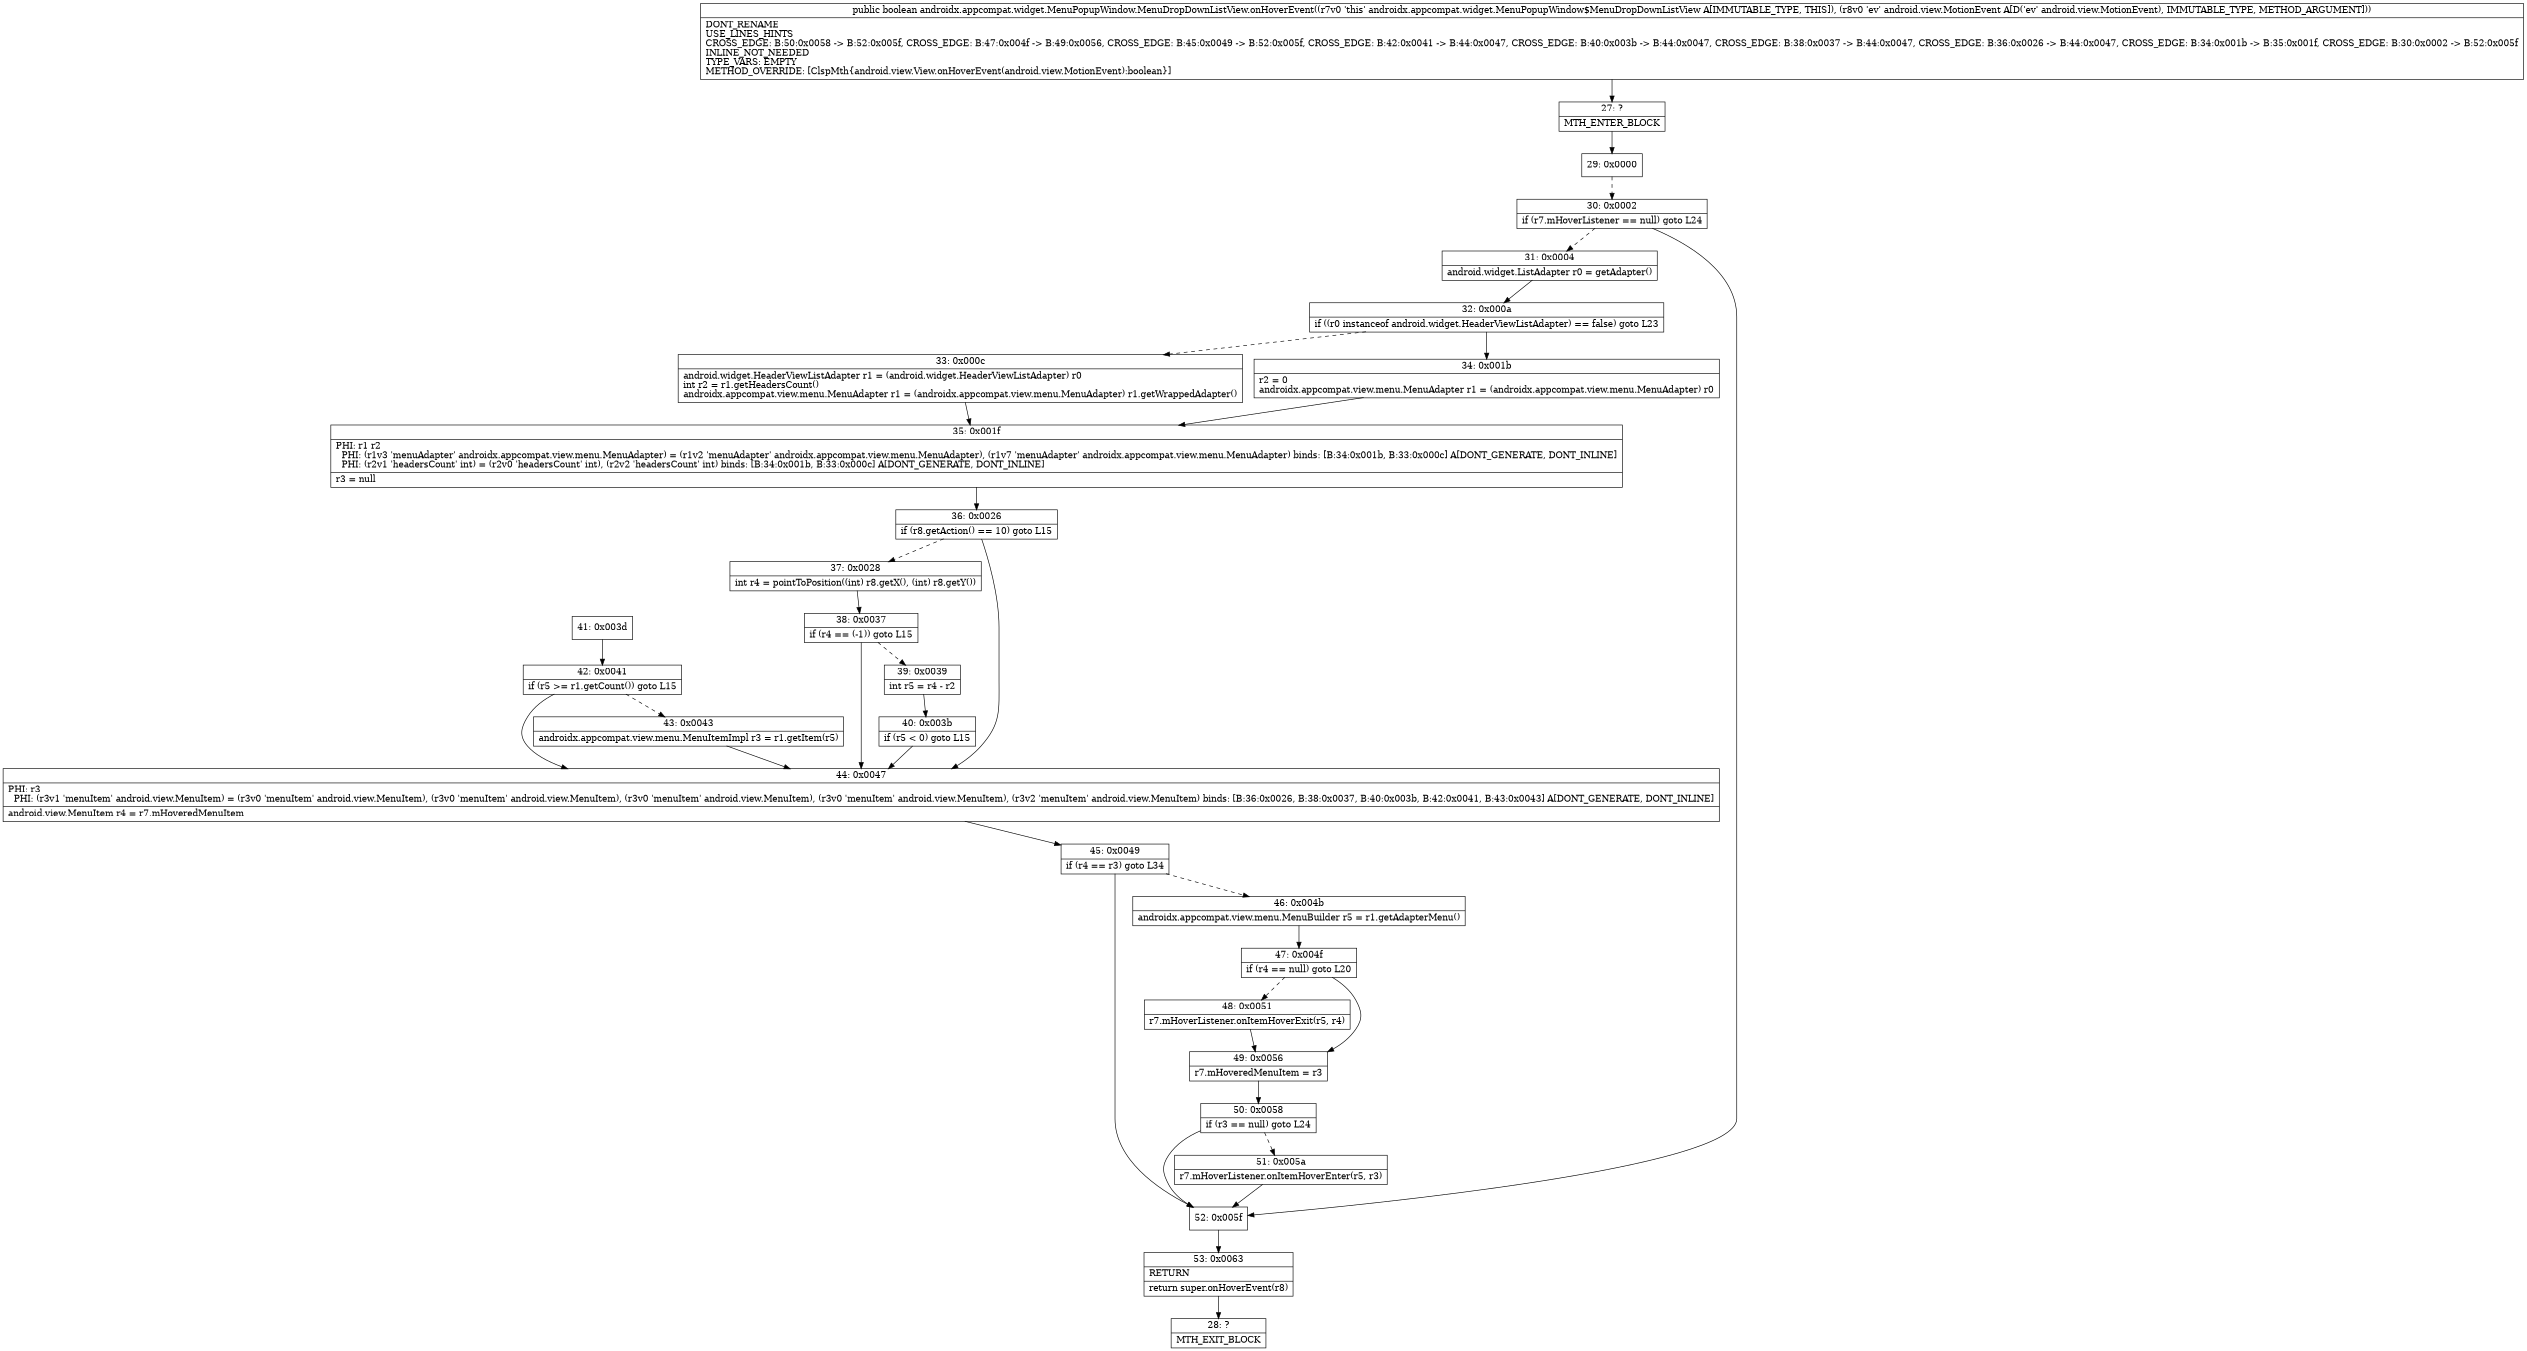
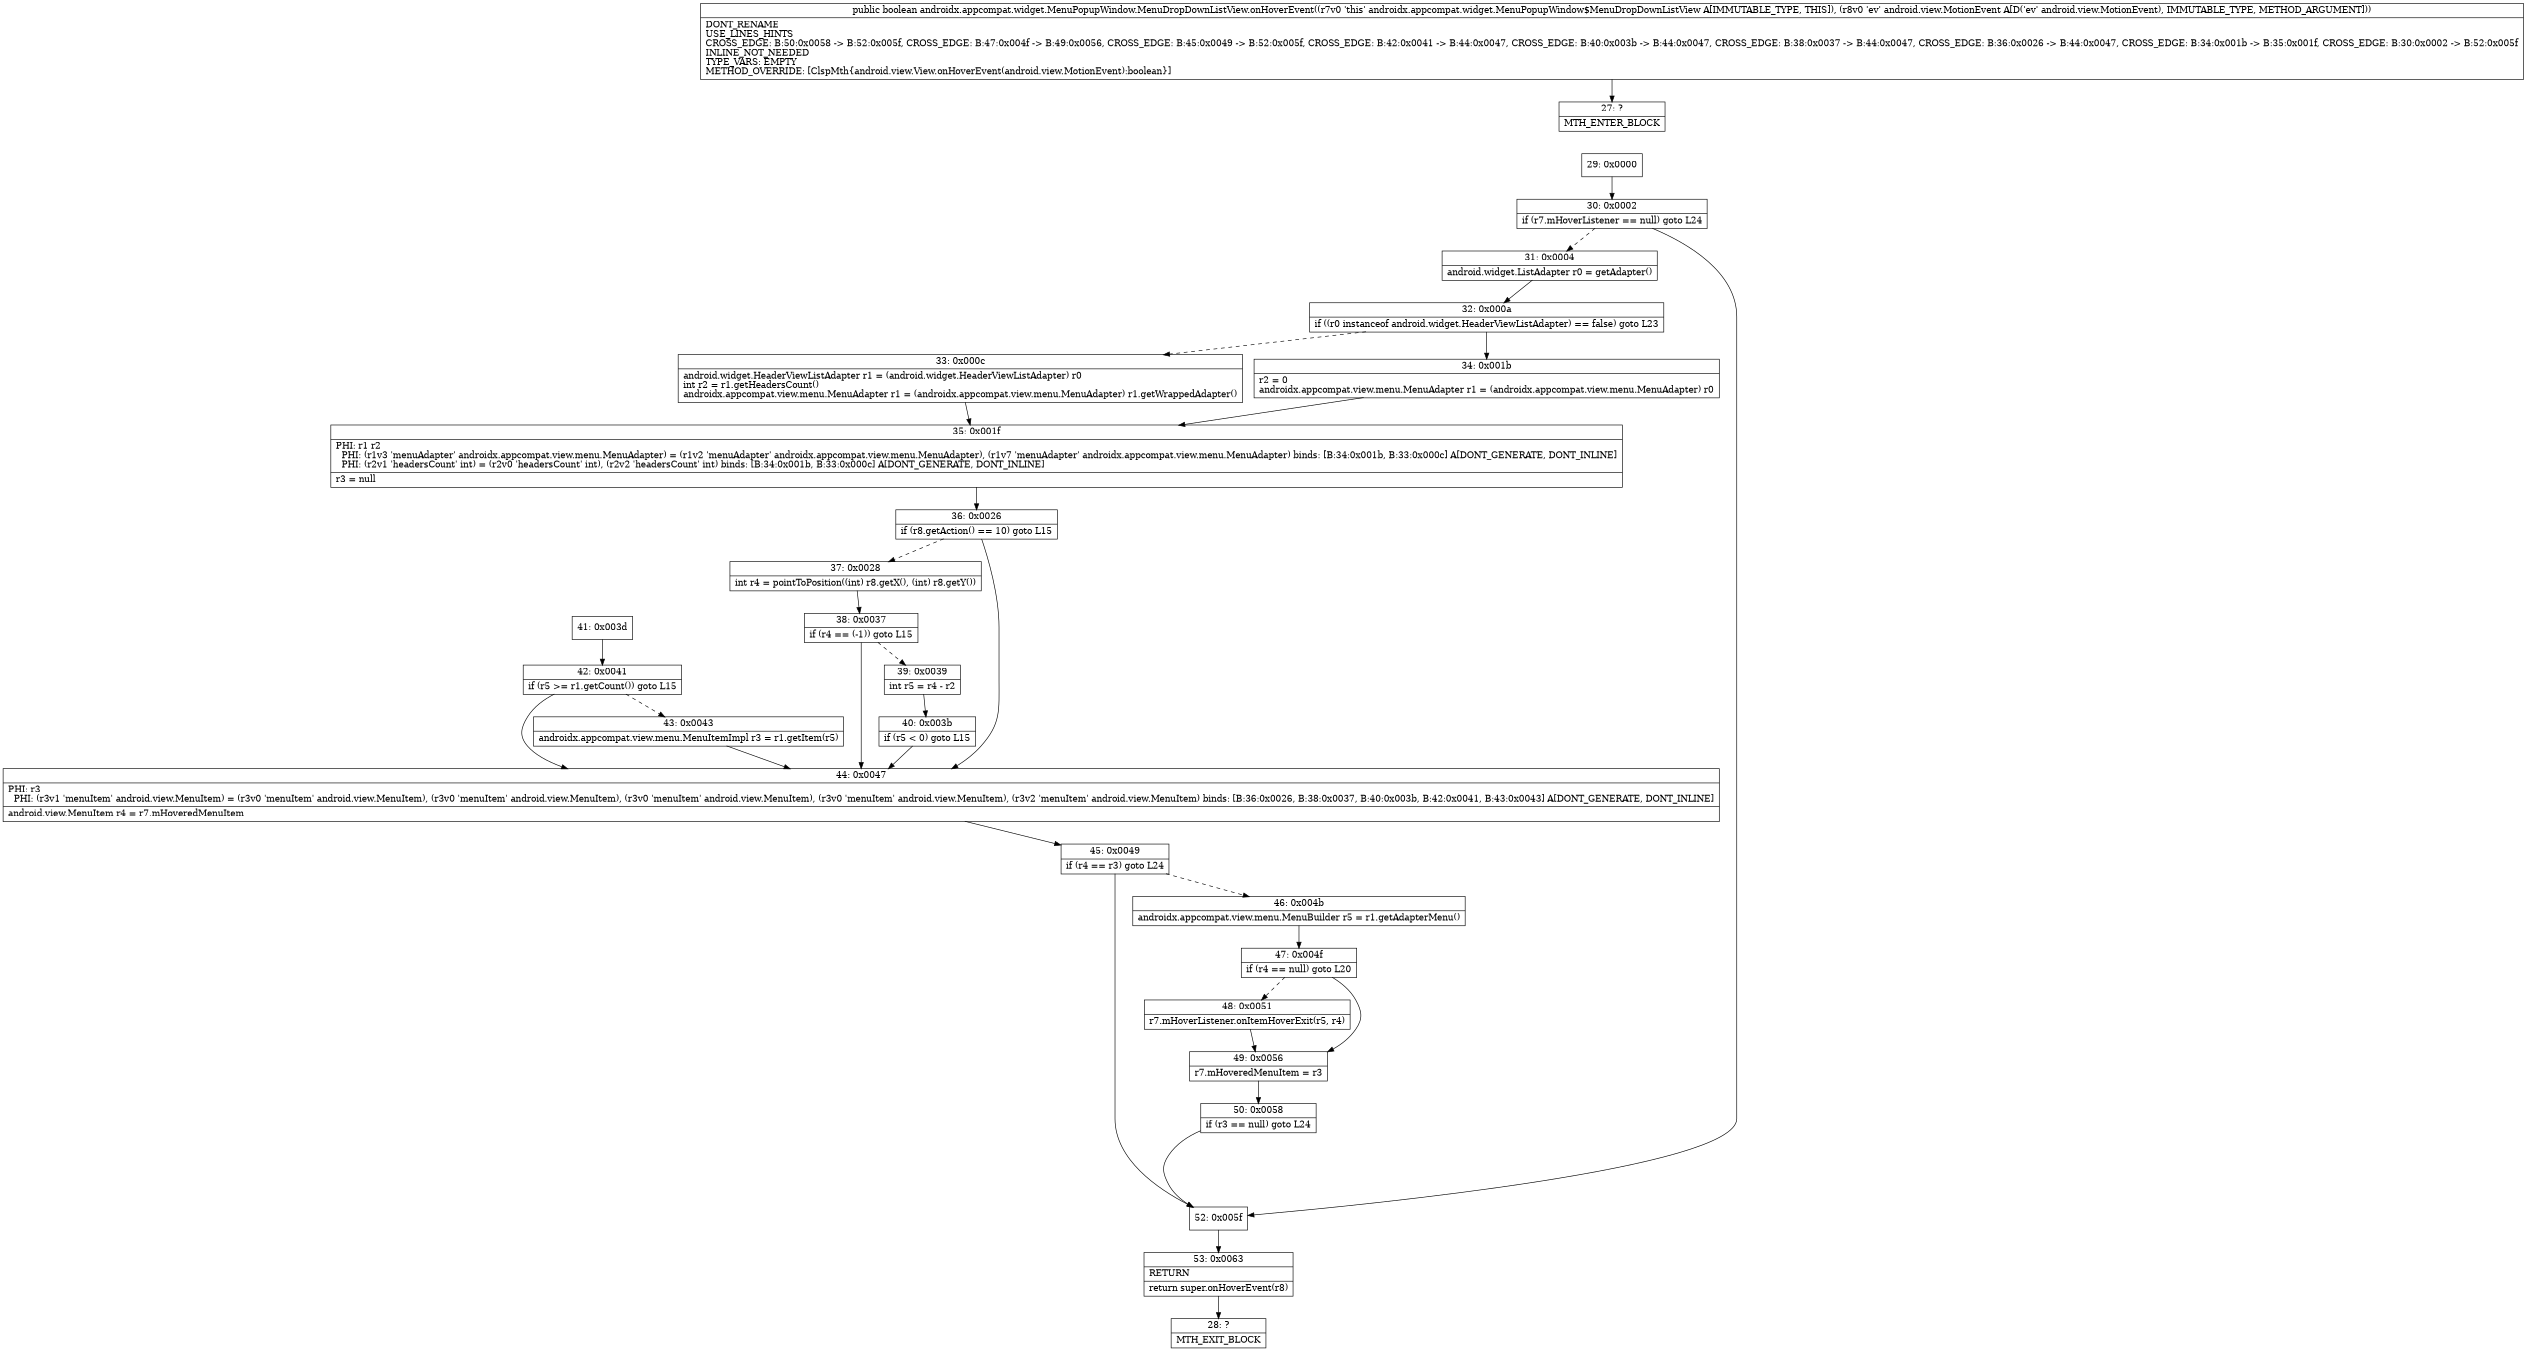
  digraph {
    node [shape=record]
    n1 [label="{27\:\ ?|MTH_ENTER_BLOCK\l}"]
    n2 [label="{29\:\ 0x0000}"]
    n3 [label="{30\:\ 0x0002|if (r7.mHoverListener == null) goto L24\l}"]
    n4 [label="{31\:\ 0x0004|android.widget.ListAdapter r0 = getAdapter()\l}"]
    n5 [label="{52\:\ 0x005f}"]
    n6 [label="{32\:\ 0x000a|if ((r0 instanceof android.widget.HeaderViewListAdapter) == false) goto L23\l}"]
    n7 [label="{53\:\ 0x0063|RETURN\l|return super.onHoverEvent(r8)\l}"]
    n8 [label="{33\:\ 0x000c|android.widget.HeaderViewListAdapter r1 = (android.widget.HeaderViewListAdapter) r0\lint r2 = r1.getHeadersCount()\landroidx.appcompat.view.menu.MenuAdapter r1 = (androidx.appcompat.view.menu.MenuAdapter) r1.getWrappedAdapter()\l}"]
    n9 [label="{34\:\ 0x001b|r2 = 0\landroidx.appcompat.view.menu.MenuAdapter r1 = (androidx.appcompat.view.menu.MenuAdapter) r0\l}"]
    n10 [label="{35\:\ 0x001f|PHI: r1 r2 \l  PHI: (r1v3 'menuAdapter' androidx.appcompat.view.menu.MenuAdapter) = (r1v2 'menuAdapter' androidx.appcompat.view.menu.MenuAdapter), (r1v7 'menuAdapter' androidx.appcompat.view.menu.MenuAdapter) binds: [B:34:0x001b, B:33:0x000c] A[DONT_GENERATE, DONT_INLINE]\l  PHI: (r2v1 'headersCount' int) = (r2v0 'headersCount' int), (r2v2 'headersCount' int) binds: [B:34:0x001b, B:33:0x000c] A[DONT_GENERATE, DONT_INLINE]\l|r3 = null\l}"]
    n11 [label="{36\:\ 0x0026|if (r8.getAction() == 10) goto L15\l}"]
    n12 [label="{37\:\ 0x0028|int r4 = pointToPosition((int) r8.getX(), (int) r8.getY())\l}"]
    n13 [label="{44\:\ 0x0047|PHI: r3 \l  PHI: (r3v1 'menuItem' android.view.MenuItem) = (r3v0 'menuItem' android.view.MenuItem), (r3v0 'menuItem' android.view.MenuItem), (r3v0 'menuItem' android.view.MenuItem), (r3v0 'menuItem' android.view.MenuItem), (r3v2 'menuItem' android.view.MenuItem) binds: [B:36:0x0026, B:38:0x0037, B:40:0x003b, B:42:0x0041, B:43:0x0043] A[DONT_GENERATE, DONT_INLINE]\l|android.view.MenuItem r4 = r7.mHoveredMenuItem\l}"]
    n14 [label="{38\:\ 0x0037|if (r4 == (\-1)) goto L15\l}"]
-   n15 [label="{45\:\ 0x0049|if (r4 == r3) goto L34\l}"]
+   n15 [label="{45\:\ 0x0049|if (r4 == r3) goto L24\l}"]
    n16 [label="{39\:\ 0x0039|int r5 = r4 \- r2\l}"]
    n17 [label="{40\:\ 0x003b|if (r5 \< 0) goto L15\l}"]
    n18 [label="{41\:\ 0x003d}"]
    n19 [label="{42\:\ 0x0041|if (r5 \>= r1.getCount()) goto L15\l}"]
    n20 [label="{43\:\ 0x0043|androidx.appcompat.view.menu.MenuItemImpl r3 = r1.getItem(r5)\l}"]
    n21 [label="{46\:\ 0x004b|androidx.appcompat.view.menu.MenuBuilder r5 = r1.getAdapterMenu()\l}"]
    n22 [label="{47\:\ 0x004f|if (r4 == null) goto L20\l}"]
    n23 [label="{48\:\ 0x0051|r7.mHoverListener.onItemHoverExit(r5, r4)\l}"]
    n24 [label="{49\:\ 0x0056|r7.mHoveredMenuItem = r3\l}"]
    n25 [label="{50\:\ 0x0058|if (r3 == null) goto L24\l}"]
-   n26 [label="{51\:\ 0x005a|r7.mHoverListener.onItemHoverEnter(r5, r3)\l}"]
    n27 [label="{28\:\ ?|MTH_EXIT_BLOCK\l}"]
    n28 [label="{public boolean androidx.appcompat.widget.MenuPopupWindow.MenuDropDownListView.onHoverEvent((r7v0 'this' androidx.appcompat.widget.MenuPopupWindow$MenuDropDownListView A[IMMUTABLE_TYPE, THIS]), (r8v0 'ev' android.view.MotionEvent A[D('ev' android.view.MotionEvent), IMMUTABLE_TYPE, METHOD_ARGUMENT]))  | DONT_RENAME\lUSE_LINES_HINTS\lCROSS_EDGE: B:50:0x0058 \-\> B:52:0x005f, CROSS_EDGE: B:47:0x004f \-\> B:49:0x0056, CROSS_EDGE: B:45:0x0049 \-\> B:52:0x005f, CROSS_EDGE: B:42:0x0041 \-\> B:44:0x0047, CROSS_EDGE: B:40:0x003b \-\> B:44:0x0047, CROSS_EDGE: B:38:0x0037 \-\> B:44:0x0047, CROSS_EDGE: B:36:0x0026 \-\> B:44:0x0047, CROSS_EDGE: B:34:0x001b \-\> B:35:0x001f, CROSS_EDGE: B:30:0x0002 \-\> B:52:0x005f\lINLINE_NOT_NEEDED\lTYPE_VARS: EMPTY\lMETHOD_OVERRIDE: [ClspMth\{android.view.View.onHoverEvent(android.view.MotionEvent):boolean\}]\l}"]
-   n1 -> n2
-   n2 -> n3 [style=dashed]
+   n2 -> n3
    n3 -> n4 [style=dashed]
    n3 -> n5
    n4 -> n6
    n5 -> n7
    n6 -> n8 [style=dashed]
    n6 -> n9
    n7 -> n27
    n8 -> n10
    n9 -> n10
    n10 -> n11
    n11 -> n12 [style=dashed]
    n11 -> n13
    n12 -> n14
    n13 -> n15
    n14 -> n13
    n14 -> n16 [style=dashed]
    n15 -> n5
    n15 -> n21 [style=dashed]
    n16 -> n17
    n17 -> n13
    n18 -> n19
    n19 -> n13
    n19 -> n20 [style=dashed]
    n20 -> n13
    n21 -> n22
    n22 -> n23 [style=dashed]
    n22 -> n24
    n23 -> n24
    n24 -> n25
    n25 -> n5
-   n25 -> n26 [style=dashed]
-   n26 -> n5
    n28 -> n1
  }
